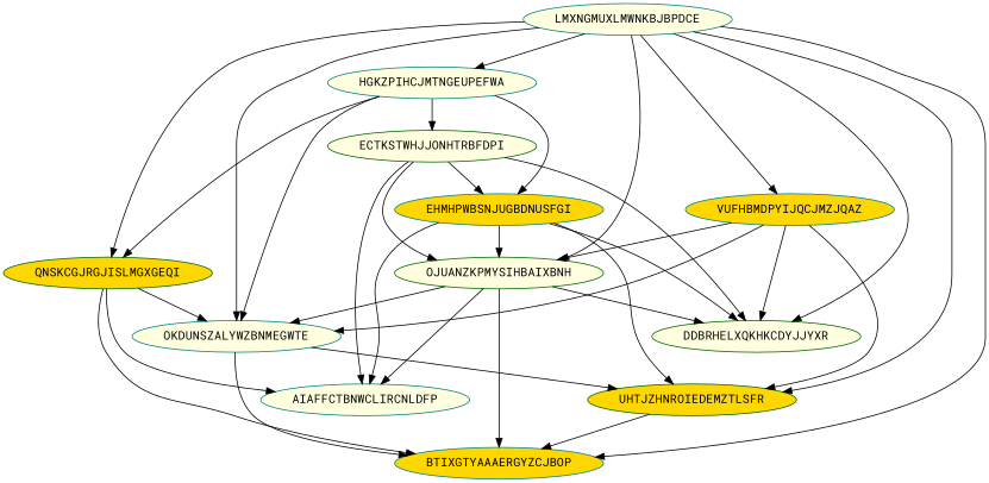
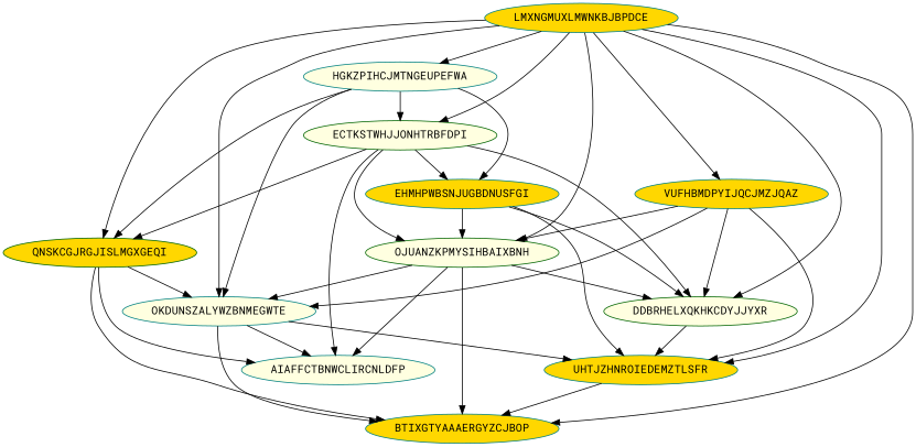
  digraph {
    fontname="Roboto Mono"
    node [Weight=18 color=teal fillcolor=lightyellow fontname="Roboto Mono" style=filled]
    edge [Weight=18 fontname="Roboto Mono"]
-   LMXNGMUXLMWNKBJBPDCE [Weight=14]
+   LMXNGMUXLMWNKBJBPDCE [Weight=14 fillcolor=gold]
    HGKZPIHCJMTNGEUPEFWA [Weight=16]
    VUFHBMDPYIJQCJMZJQAZ [fillcolor=gold]
    ECTKSTWHJJONHTRBFDPI [Weight=19 color=darkgreen]
    OJUANZKPMYSIHBAIXBNH [Weight=11 color=darkgreen]
    DDBRHELXQKHKCDYJJYXR [Weight=13 color=darkgreen]
    QNSKCGJRGJISLMGXGEQI [Weight=17 color=darkgreen fillcolor=gold]
    OKDUNSZALYWZBNMEGWTE [Weight=10]
-   UHTJZHNROIEDEMZTLSFR [color=darkgreen fillcolor=gold]
+   UHTJZHNROIEDEMZTLSFR [fillcolor=gold]
    BTIXGTYAAAERGYZCJBOP [Weight=20 fillcolor=gold]
    EHMHPWBSNJUGBDNUSFGI [Weight=15 fillcolor=gold]
    AIAFFCTBNWCLIRCNLDFP [Weight=19]
    LMXNGMUXLMWNKBJBPDCE -> HGKZPIHCJMTNGEUPEFWA [Weight=19]
    LMXNGMUXLMWNKBJBPDCE -> VUFHBMDPYIJQCJMZJQAZ [Weight=17]
+   LMXNGMUXLMWNKBJBPDCE -> ECTKSTWHJJONHTRBFDPI [Weight=20]
    LMXNGMUXLMWNKBJBPDCE -> OJUANZKPMYSIHBAIXBNH [Weight=12]
    LMXNGMUXLMWNKBJBPDCE -> DDBRHELXQKHKCDYJJYXR [Weight=20]
    LMXNGMUXLMWNKBJBPDCE -> QNSKCGJRGJISLMGXGEQI [Weight=17]
    LMXNGMUXLMWNKBJBPDCE -> OKDUNSZALYWZBNMEGWTE [Weight=16]
    LMXNGMUXLMWNKBJBPDCE -> UHTJZHNROIEDEMZTLSFR
    LMXNGMUXLMWNKBJBPDCE -> BTIXGTYAAAERGYZCJBOP [Weight=16]
    HGKZPIHCJMTNGEUPEFWA -> ECTKSTWHJJONHTRBFDPI [Weight=14]
    HGKZPIHCJMTNGEUPEFWA -> QNSKCGJRGJISLMGXGEQI [Weight=11]
    HGKZPIHCJMTNGEUPEFWA -> OKDUNSZALYWZBNMEGWTE [Weight=12]
    HGKZPIHCJMTNGEUPEFWA -> EHMHPWBSNJUGBDNUSFGI [Weight=13]
    VUFHBMDPYIJQCJMZJQAZ -> OJUANZKPMYSIHBAIXBNH [Weight=11]
    VUFHBMDPYIJQCJMZJQAZ -> DDBRHELXQKHKCDYJJYXR [Weight=11]
    VUFHBMDPYIJQCJMZJQAZ -> OKDUNSZALYWZBNMEGWTE [Weight=14]
    VUFHBMDPYIJQCJMZJQAZ -> UHTJZHNROIEDEMZTLSFR [Weight=12]
    ECTKSTWHJJONHTRBFDPI -> OJUANZKPMYSIHBAIXBNH [Weight=20]
    ECTKSTWHJJONHTRBFDPI -> DDBRHELXQKHKCDYJJYXR [Weight=11]
+   ECTKSTWHJJONHTRBFDPI -> QNSKCGJRGJISLMGXGEQI [Weight=10]
    ECTKSTWHJJONHTRBFDPI -> EHMHPWBSNJUGBDNUSFGI [Weight=14]
    ECTKSTWHJJONHTRBFDPI -> AIAFFCTBNWCLIRCNLDFP [Weight=17]
    OJUANZKPMYSIHBAIXBNH -> DDBRHELXQKHKCDYJJYXR [Weight=16]
    OJUANZKPMYSIHBAIXBNH -> OKDUNSZALYWZBNMEGWTE [Weight=17]
    OJUANZKPMYSIHBAIXBNH -> BTIXGTYAAAERGYZCJBOP
    OJUANZKPMYSIHBAIXBNH -> AIAFFCTBNWCLIRCNLDFP [Weight=10]
+   DDBRHELXQKHKCDYJJYXR -> UHTJZHNROIEDEMZTLSFR [Weight=15]
    QNSKCGJRGJISLMGXGEQI -> OKDUNSZALYWZBNMEGWTE
    QNSKCGJRGJISLMGXGEQI -> BTIXGTYAAAERGYZCJBOP [Weight=13]
    QNSKCGJRGJISLMGXGEQI -> AIAFFCTBNWCLIRCNLDFP [Weight=19]
    OKDUNSZALYWZBNMEGWTE -> UHTJZHNROIEDEMZTLSFR
    OKDUNSZALYWZBNMEGWTE -> BTIXGTYAAAERGYZCJBOP [Weight=19]
    UHTJZHNROIEDEMZTLSFR -> BTIXGTYAAAERGYZCJBOP [Weight=20]
    EHMHPWBSNJUGBDNUSFGI -> OJUANZKPMYSIHBAIXBNH
    EHMHPWBSNJUGBDNUSFGI -> DDBRHELXQKHKCDYJJYXR [Weight=13]
    EHMHPWBSNJUGBDNUSFGI -> UHTJZHNROIEDEMZTLSFR [Weight=14]
-   EHMHPWBSNJUGBDNUSFGI -> AIAFFCTBNWCLIRCNLDFP [Weight=10]
+   OKDUNSZALYWZBNMEGWTE -> AIAFFCTBNWCLIRCNLDFP [Weight=10]
  }
